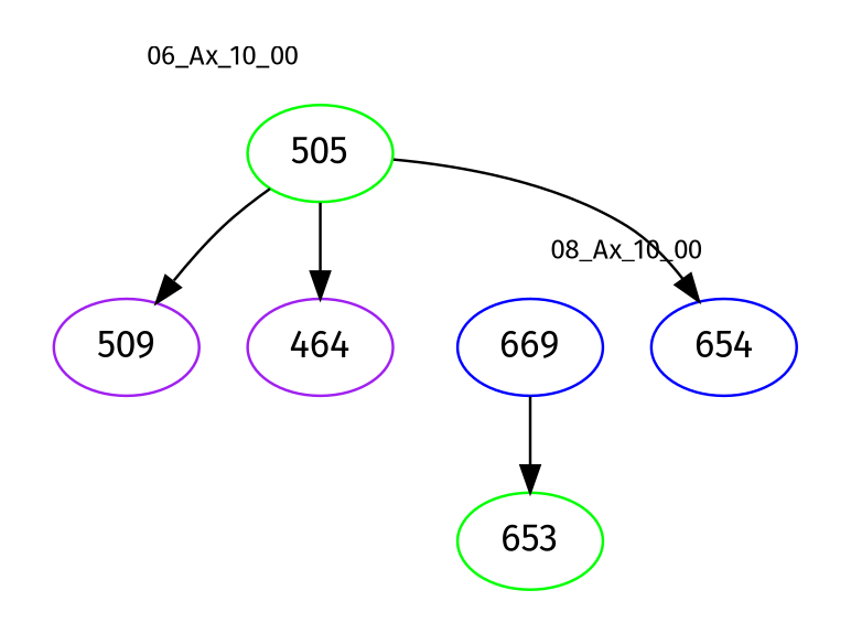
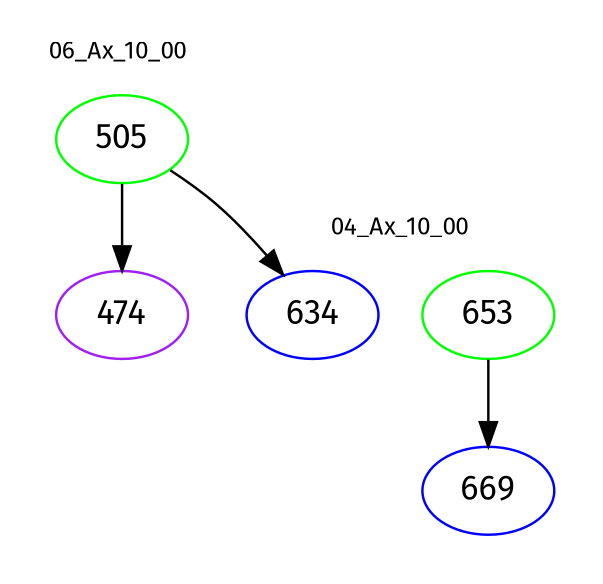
  digraph {
    fontname="Fira Sans"
    node [color=green fontname="Fira Sans"]
    edge [color=black fontname="Fira Sans"]
    n1 [label=505]
-   n2 [color=purple label=509]
-   n3 [color=purple label=464]
+   n3 [color=purple label=474]
    n4 [label=653]
-   n5 [color=blue label=654]
+   n5 [color=blue label=634]
    n6 [color=blue label=669]
    subgraph cluster_1 {
      color=white
      fontsize=10
      label="06_Ax_10_00"
      n1
-     n2
      n3
    }
    subgraph cluster_2 {
      color=white
      fontsize=10
-     label="08_Ax_10_00"
+     label="04_Ax_10_00"
      n4
      n5
      n6
    }
-   n1 -> n2
    n1 -> n3
    n1 -> n5
-   n6 -> n4
+   n4 -> n6
  }
